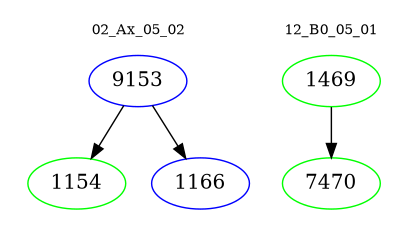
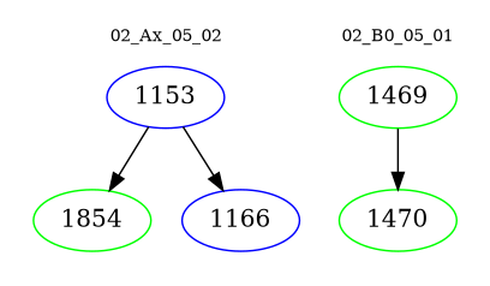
  digraph {
    node [color=green]
    edge [color=black]
-   n1 [color=blue label=9153]
-   n2 [label=1154]
+   n1 [color=blue label=1153]
+   n2 [label=1854]
    n3 [color=blue label=1166]
    n4 [label=1469]
-   n5 [label=7470]
+   n5 [label=1470]
    subgraph cluster_1 {
      color=white
      fontsize=10
      label="02_Ax_05_02"
      n1
      n2
      n3
    }
    subgraph cluster_2 {
      color=white
      fontsize=10
-     label="12_B0_05_01"
+     label="02_B0_05_01"
      n4
      n5
    }
    n1 -> n2
    n1 -> n3
    n4 -> n5
  }
